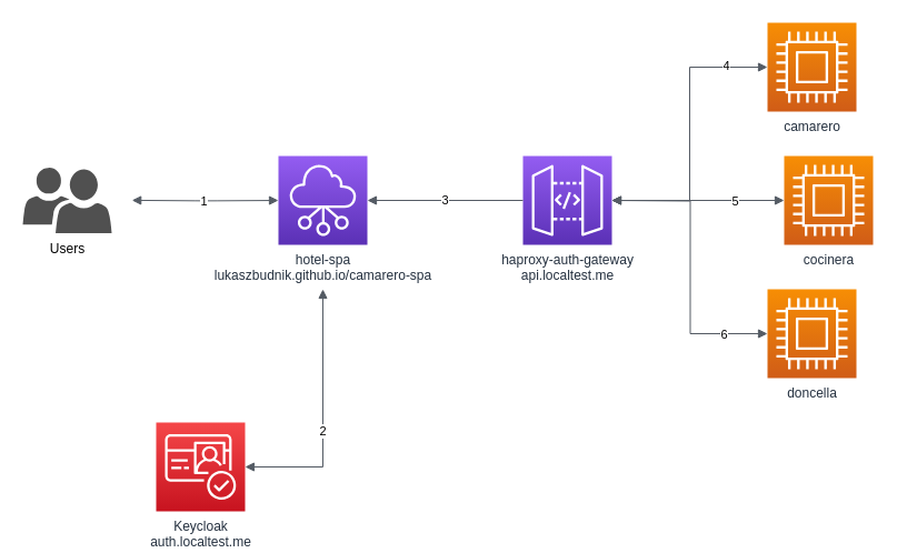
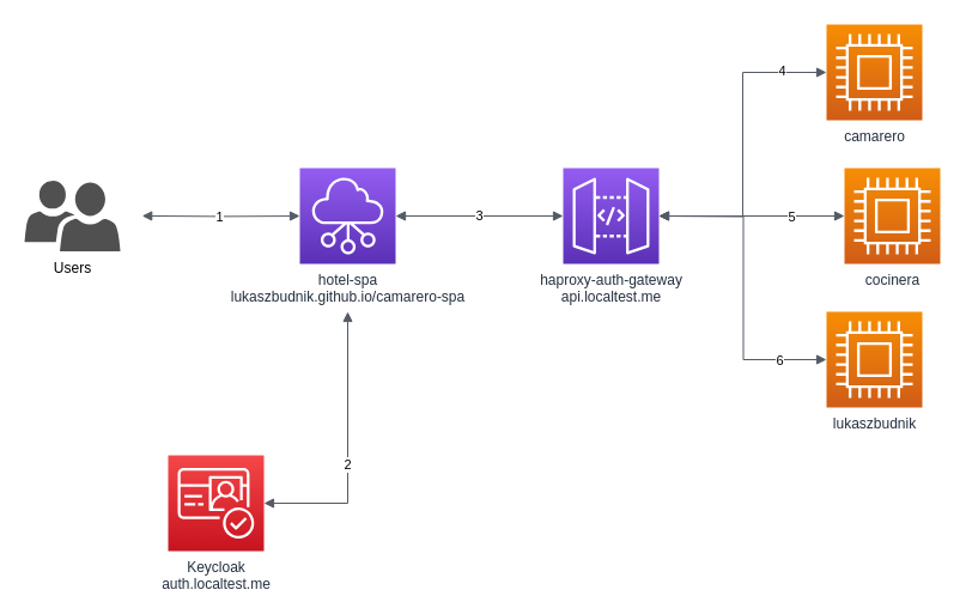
  <mxCell id="0" />
  <mxCell id="1" parent="0" />
  <mxCell id="2" value="Keycloak&lt;br&gt;auth.localtest.me" style="outlineConnect=0;fontColor=#232F3E;gradientColor=#F54749;gradientDirection=north;fillColor=#C7131F;strokeColor=#ffffff;dashed=0;verticalLabelPosition=bottom;verticalAlign=top;align=center;html=1;fontSize=12;fontStyle=0;aspect=fixed;shape=mxgraph.aws4.resourceIcon;resIcon=mxgraph.aws4.cognito;labelBackgroundColor=#ffffff;" parent="1" vertex="1"><mxGeometry x="140" y="380" width="80" height="80" as="geometry" /></mxCell>
  <mxCell id="3" value="haproxy-auth-gateway&lt;br&gt;api.localtest.me" style="outlineConnect=0;fontColor=#232F3E;gradientColor=#945DF2;gradientDirection=north;fillColor=#5A30B5;strokeColor=#ffffff;dashed=0;verticalLabelPosition=bottom;verticalAlign=top;align=center;html=1;fontSize=12;fontStyle=0;aspect=fixed;shape=mxgraph.aws4.resourceIcon;resIcon=mxgraph.aws4.api_gateway;labelBackgroundColor=#ffffff;" parent="1" vertex="1"><mxGeometry x="470" y="140" width="80" height="80" as="geometry" /></mxCell>
  <mxCell id="4" value="camarero" style="points=[[0,0,0],[0.25,0,0],[0.5,0,0],[0.75,0,0],[1,0,0],[0,1,0],[0.25,1,0],[0.5,1,0],[0.75,1,0],[1,1,0],[0,0.25,0],[0,0.5,0],[0,0.75,0],[1,0.25,0],[1,0.5,0],[1,0.75,0]];outlineConnect=0;fontColor=#232F3E;gradientColor=#F78E04;gradientDirection=north;fillColor=#D05C17;strokeColor=#ffffff;dashed=0;verticalLabelPosition=bottom;verticalAlign=top;align=center;html=1;fontSize=12;fontStyle=0;aspect=fixed;shape=mxgraph.aws4.resourceIcon;resIcon=mxgraph.aws4.compute;" parent="1" vertex="1"><mxGeometry x="690" y="20" width="80" height="80" as="geometry" /></mxCell>
  <mxCell id="5" value="cocinera" style="points=[[0,0,0],[0.25,0,0],[0.5,0,0],[0.75,0,0],[1,0,0],[0,1,0],[0.25,1,0],[0.5,1,0],[0.75,1,0],[1,1,0],[0,0.25,0],[0,0.5,0],[0,0.75,0],[1,0.25,0],[1,0.5,0],[1,0.75,0]];outlineConnect=0;fontColor=#232F3E;gradientColor=#F78E04;gradientDirection=north;fillColor=#D05C17;strokeColor=#ffffff;dashed=0;verticalLabelPosition=bottom;verticalAlign=top;align=center;html=1;fontSize=12;fontStyle=0;aspect=fixed;shape=mxgraph.aws4.resourceIcon;resIcon=mxgraph.aws4.compute;" parent="1" vertex="1"><mxGeometry x="705" y="140" width="80" height="80" as="geometry" /></mxCell>
- <mxCell id="6" value="doncella" style="points=[[0,0,0],[0.25,0,0],[0.5,0,0],[0.75,0,0],[1,0,0],[0,1,0],[0.25,1,0],[0.5,1,0],[0.75,1,0],[1,1,0],[0,0.25,0],[0,0.5,0],[0,0.75,0],[1,0.25,0],[1,0.5,0],[1,0.75,0]];outlineConnect=0;fontColor=#232F3E;gradientColor=#F78E04;gradientDirection=north;fillColor=#D05C17;strokeColor=#ffffff;dashed=0;verticalLabelPosition=bottom;verticalAlign=top;align=center;html=1;fontSize=12;fontStyle=0;aspect=fixed;shape=mxgraph.aws4.resourceIcon;resIcon=mxgraph.aws4.compute;" parent="1" vertex="1"><mxGeometry x="690" y="260" width="80" height="80" as="geometry" /></mxCell>
+ <mxCell id="6" value="lukaszbudnik" style="points=[[0,0,0],[0.25,0,0],[0.5,0,0],[0.75,0,0],[1,0,0],[0,1,0],[0.25,1,0],[0.5,1,0],[0.75,1,0],[1,1,0],[0,0.25,0],[0,0.5,0],[0,0.75,0],[1,0.25,0],[1,0.5,0],[1,0.75,0]];outlineConnect=0;fontColor=#232F3E;gradientColor=#F78E04;gradientDirection=north;fillColor=#D05C17;strokeColor=#ffffff;dashed=0;verticalLabelPosition=bottom;verticalAlign=top;align=center;html=1;fontSize=12;fontStyle=0;aspect=fixed;shape=mxgraph.aws4.resourceIcon;resIcon=mxgraph.aws4.compute;" parent="1" vertex="1"><mxGeometry x="690" y="260" width="80" height="80" as="geometry" /></mxCell>
  <mxCell id="7" value="" style="edgeStyle=orthogonalEdgeStyle;html=1;endArrow=block;elbow=vertical;startArrow=block;startFill=1;endFill=1;strokeColor=#545B64;rounded=0;" parent="1" target="2" edge="1"><mxGeometry width="100" relative="1" as="geometry"><mxPoint x="290" y="260" as="sourcePoint" /><mxPoint x="200" y="360" as="targetPoint" /><Array as="points"><mxPoint x="290" y="420" /></Array></mxGeometry></mxCell>
  <mxCell id="8" value="2" style="edgeLabel;html=1;align=center;verticalAlign=middle;resizable=0;points=[];" parent="7" vertex="1" connectable="0"><mxGeometry x="0.1" relative="1" as="geometry"><mxPoint x="-1" as="offset" /></mxGeometry></mxCell>
  <mxCell id="9" value="" style="edgeStyle=orthogonalEdgeStyle;html=1;endArrow=block;elbow=vertical;startArrow=block;startFill=1;endFill=1;strokeColor=#545B64;entryX=0;entryY=0.5;entryDx=0;entryDy=0;entryPerimeter=0;rounded=0;" parent="1" source="3" target="5" edge="1"><mxGeometry width="100" relative="1" as="geometry"><mxPoint x="580" y="180" as="sourcePoint" /><mxPoint x="680" y="180" as="targetPoint" /></mxGeometry></mxCell>
  <mxCell id="10" value="5" style="edgeLabel;html=1;align=center;verticalAlign=middle;resizable=0;points=[];" parent="9" vertex="1" connectable="0"><mxGeometry x="0.3" relative="1" as="geometry"><mxPoint x="9" as="offset" /></mxGeometry></mxCell>
  <mxCell id="11" value="" style="edgeStyle=orthogonalEdgeStyle;html=1;endArrow=block;elbow=vertical;startArrow=block;startFill=1;endFill=1;strokeColor=#545B64;entryX=0;entryY=0.5;entryDx=0;entryDy=0;entryPerimeter=0;rounded=0;" parent="1" target="6" edge="1"><mxGeometry width="100" relative="1" as="geometry"><mxPoint x="550" y="180" as="sourcePoint" /><mxPoint x="660" y="300" as="targetPoint" /></mxGeometry></mxCell>
  <mxCell id="12" value="6" style="edgeLabel;html=1;align=center;verticalAlign=middle;resizable=0;points=[];" parent="11" vertex="1" connectable="0"><mxGeometry x="0.731" y="1" relative="1" as="geometry"><mxPoint x="-5" y="1" as="offset" /></mxGeometry></mxCell>
  <mxCell id="13" value="" style="edgeStyle=orthogonalEdgeStyle;html=1;endArrow=block;elbow=vertical;startArrow=block;startFill=1;endFill=1;strokeColor=#545B64;entryX=0;entryY=0.5;entryDx=0;entryDy=0;entryPerimeter=0;rounded=0;" parent="1" source="3" target="4" edge="1"><mxGeometry width="100" relative="1" as="geometry"><mxPoint x="570" y="59.5" as="sourcePoint" /><mxPoint x="670" y="59.5" as="targetPoint" /></mxGeometry></mxCell>
  <mxCell id="14" value="4" style="edgeLabel;html=1;align=center;verticalAlign=middle;resizable=0;points=[];" parent="13" vertex="1" connectable="0"><mxGeometry x="0.708" y="2" relative="1" as="geometry"><mxPoint as="offset" /></mxGeometry></mxCell>
  <mxCell id="15" value="&lt;span style=&quot;background-color: transparent&quot;&gt;hotel-spa&lt;br&gt;lukaszbudnik.github.io/camarero-spa&lt;/span&gt;" style="points=[[0,0,0],[0.25,0,0],[0.5,0,0],[0.75,0,0],[1,0,0],[0,1,0],[0.25,1,0],[0.5,1,0],[0.75,1,0],[1,1,0],[0,0.25,0],[0,0.5,0],[0,0.75,0],[1,0.25,0],[1,0.5,0],[1,0.75,0]];outlineConnect=0;fontColor=#232F3E;gradientColor=#945DF2;gradientDirection=north;fillColor=#5A30B5;strokeColor=#ffffff;dashed=0;verticalLabelPosition=bottom;verticalAlign=top;align=center;html=1;fontSize=12;fontStyle=0;aspect=fixed;shape=mxgraph.aws4.resourceIcon;resIcon=mxgraph.aws4.networking_and_content_delivery;" parent="1" vertex="1"><mxGeometry x="250" y="140" width="80" height="80" as="geometry" /></mxCell>
  <mxCell id="16" value="" style="edgeStyle=orthogonalEdgeStyle;html=1;endArrow=block;elbow=vertical;startArrow=block;startFill=1;endFill=1;strokeColor=#545B64;entryX=0;entryY=0.5;entryDx=0;entryDy=0;entryPerimeter=0;exitX=0.98;exitY=0.51;exitDx=0;exitDy=0;exitPerimeter=0;" parent="1" target="15" edge="1"><mxGeometry width="100" relative="1" as="geometry"><mxPoint x="118.2" y="179.9" as="sourcePoint" /><mxPoint x="240" y="180" as="targetPoint" /></mxGeometry></mxCell>
  <mxCell id="17" value="&lt;span style=&quot;background-color: transparent&quot;&gt;1&lt;/span&gt;" style="edgeLabel;html=1;align=center;verticalAlign=middle;resizable=0;points=[];" parent="16" vertex="1" connectable="0"><mxGeometry x="-0.038" relative="1" as="geometry"><mxPoint as="offset" /></mxGeometry></mxCell>
- <mxCell id="18" value="3" style="edgeStyle=orthogonalEdgeStyle;html=1;endArrow=none;elbow=vertical;startArrow=block;startFill=1;endFill=1;strokeColor=#545B64;exitX=1;exitY=0.5;exitDx=0;exitDy=0;exitPerimeter=0;" parent="1" source="15" target="3" edge="1"><mxGeometry width="100" relative="1" as="geometry"><mxPoint x="350" y="180" as="sourcePoint" /><mxPoint x="450" y="180" as="targetPoint" /></mxGeometry></mxCell>
+ <mxCell id="18" value="3" style="edgeStyle=orthogonalEdgeStyle;html=1;endArrow=block;elbow=vertical;startArrow=block;startFill=1;endFill=1;strokeColor=#545B64;exitX=1;exitY=0.5;exitDx=0;exitDy=0;exitPerimeter=0;" parent="1" source="15" target="3" edge="1"><mxGeometry width="100" relative="1" as="geometry"><mxPoint x="350" y="180" as="sourcePoint" /><mxPoint x="450" y="180" as="targetPoint" /></mxGeometry></mxCell>
  <mxCell id="19" value="Users" style="pointerEvents=1;shadow=0;dashed=0;html=1;strokeColor=none;labelPosition=center;verticalLabelPosition=bottom;verticalAlign=top;align=center;fillColor=#505050;shape=mxgraph.mscae.intune.user_group;aspect=fixed;" parent="1" vertex="1"><mxGeometry x="20" y="150.4" width="80" height="59.2" as="geometry" /></mxCell>
